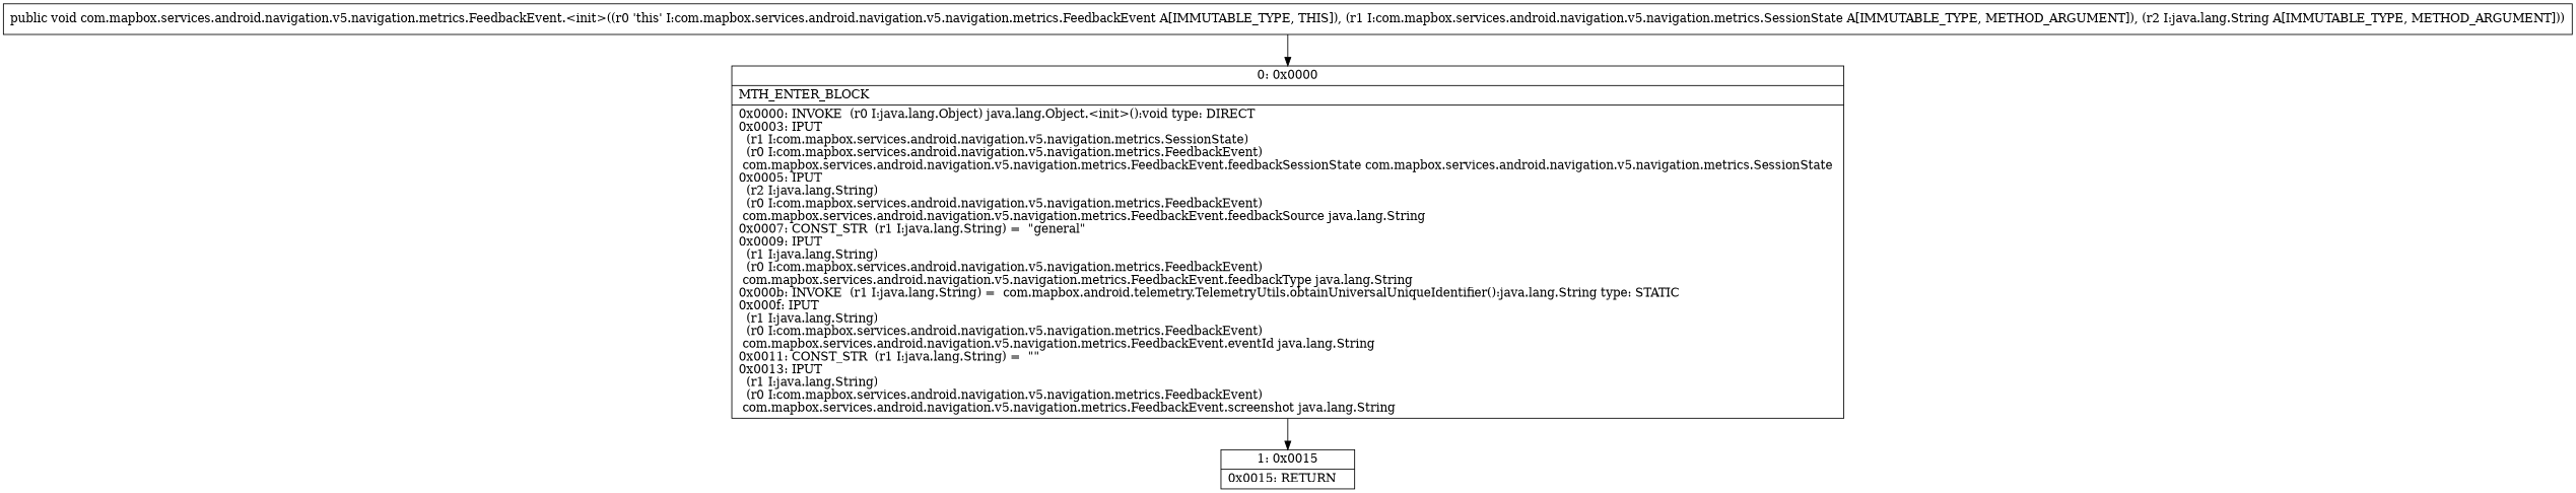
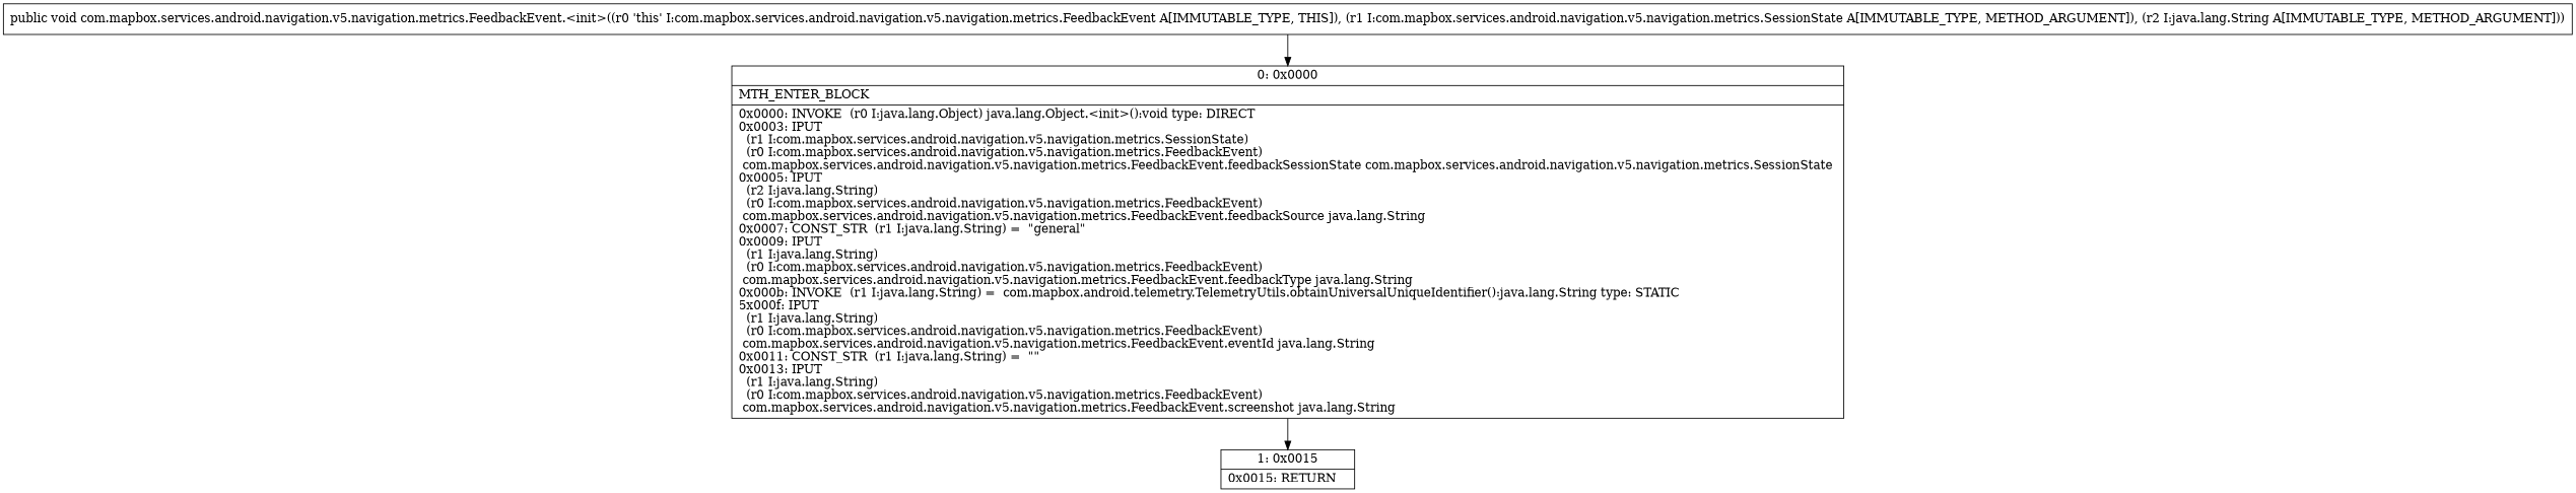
  digraph {
    node [shape=record]
-   n1 [label="{0\:\ 0x0000|MTH_ENTER_BLOCK\l|0x0000: INVOKE  (r0 I:java.lang.Object) java.lang.Object.\<init\>():void type: DIRECT \l0x0003: IPUT  \l  (r1 I:com.mapbox.services.android.navigation.v5.navigation.metrics.SessionState)\l  (r0 I:com.mapbox.services.android.navigation.v5.navigation.metrics.FeedbackEvent)\l com.mapbox.services.android.navigation.v5.navigation.metrics.FeedbackEvent.feedbackSessionState com.mapbox.services.android.navigation.v5.navigation.metrics.SessionState \l0x0005: IPUT  \l  (r2 I:java.lang.String)\l  (r0 I:com.mapbox.services.android.navigation.v5.navigation.metrics.FeedbackEvent)\l com.mapbox.services.android.navigation.v5.navigation.metrics.FeedbackEvent.feedbackSource java.lang.String \l0x0007: CONST_STR  (r1 I:java.lang.String) =  \"general\" \l0x0009: IPUT  \l  (r1 I:java.lang.String)\l  (r0 I:com.mapbox.services.android.navigation.v5.navigation.metrics.FeedbackEvent)\l com.mapbox.services.android.navigation.v5.navigation.metrics.FeedbackEvent.feedbackType java.lang.String \l0x000b: INVOKE  (r1 I:java.lang.String) =  com.mapbox.android.telemetry.TelemetryUtils.obtainUniversalUniqueIdentifier():java.lang.String type: STATIC \l0x000f: IPUT  \l  (r1 I:java.lang.String)\l  (r0 I:com.mapbox.services.android.navigation.v5.navigation.metrics.FeedbackEvent)\l com.mapbox.services.android.navigation.v5.navigation.metrics.FeedbackEvent.eventId java.lang.String \l0x0011: CONST_STR  (r1 I:java.lang.String) =  \"\" \l0x0013: IPUT  \l  (r1 I:java.lang.String)\l  (r0 I:com.mapbox.services.android.navigation.v5.navigation.metrics.FeedbackEvent)\l com.mapbox.services.android.navigation.v5.navigation.metrics.FeedbackEvent.screenshot java.lang.String \l}"]
+   n1 [label="{0\:\ 0x0000|MTH_ENTER_BLOCK\l|0x0000: INVOKE  (r0 I:java.lang.Object) java.lang.Object.\<init\>():void type: DIRECT \l0x0003: IPUT  \l  (r1 I:com.mapbox.services.android.navigation.v5.navigation.metrics.SessionState)\l  (r0 I:com.mapbox.services.android.navigation.v5.navigation.metrics.FeedbackEvent)\l com.mapbox.services.android.navigation.v5.navigation.metrics.FeedbackEvent.feedbackSessionState com.mapbox.services.android.navigation.v5.navigation.metrics.SessionState \l0x0005: IPUT  \l  (r2 I:java.lang.String)\l  (r0 I:com.mapbox.services.android.navigation.v5.navigation.metrics.FeedbackEvent)\l com.mapbox.services.android.navigation.v5.navigation.metrics.FeedbackEvent.feedbackSource java.lang.String \l0x0007: CONST_STR  (r1 I:java.lang.String) =  \"general\" \l0x0009: IPUT  \l  (r1 I:java.lang.String)\l  (r0 I:com.mapbox.services.android.navigation.v5.navigation.metrics.FeedbackEvent)\l com.mapbox.services.android.navigation.v5.navigation.metrics.FeedbackEvent.feedbackType java.lang.String \l0x000b: INVOKE  (r1 I:java.lang.String) =  com.mapbox.android.telemetry.TelemetryUtils.obtainUniversalUniqueIdentifier():java.lang.String type: STATIC \l5x000f: IPUT  \l  (r1 I:java.lang.String)\l  (r0 I:com.mapbox.services.android.navigation.v5.navigation.metrics.FeedbackEvent)\l com.mapbox.services.android.navigation.v5.navigation.metrics.FeedbackEvent.eventId java.lang.String \l0x0011: CONST_STR  (r1 I:java.lang.String) =  \"\" \l0x0013: IPUT  \l  (r1 I:java.lang.String)\l  (r0 I:com.mapbox.services.android.navigation.v5.navigation.metrics.FeedbackEvent)\l com.mapbox.services.android.navigation.v5.navigation.metrics.FeedbackEvent.screenshot java.lang.String \l}"]
    n2 [label="{1\:\ 0x0015|0x0015: RETURN   \l}"]
    n3 [label="{public void com.mapbox.services.android.navigation.v5.navigation.metrics.FeedbackEvent.\<init\>((r0 'this' I:com.mapbox.services.android.navigation.v5.navigation.metrics.FeedbackEvent A[IMMUTABLE_TYPE, THIS]), (r1 I:com.mapbox.services.android.navigation.v5.navigation.metrics.SessionState A[IMMUTABLE_TYPE, METHOD_ARGUMENT]), (r2 I:java.lang.String A[IMMUTABLE_TYPE, METHOD_ARGUMENT])) }"]
    n1 -> n2
    n3 -> n1
  }
